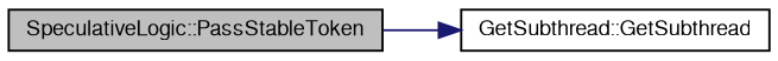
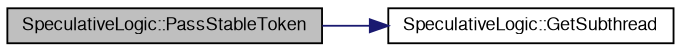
  digraph {
    rankdir=LR
    node [color=black fontname=FreeSans fontsize=10 shape=record style=filled]
    n1 [fillcolor=grey75 fontcolor=black height=0.2 label="SpeculativeLogic::PassStableToken" width=0.4]
-   n2 [fillcolor=white height=0.2 label="GetSubthread::GetSubthread" width=0.4]
+   n2 [fillcolor=white height=0.2 label="SpeculativeLogic::GetSubthread" width=0.4]
    n1 -> n2 [color=midnightblue fontname=FreeSans fontsize=10 labelfontname=FreeSans labelfontsize=10 style=solid]
  }
